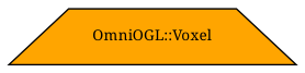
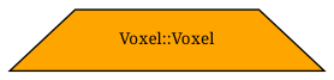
  digraph {
    rankdir=LR
    fontname="Noto Serif"
-   n1 [color=black fillcolor=orange fontname="Noto Serif" fontsize=10 height=0.2 label="OmniOGL::Voxel" shape=trapezium style=filled width=0.4]
+   n1 [color=black fillcolor=orange fontname="Noto Serif" fontsize=10 height=0.2 label="Voxel::Voxel" shape=trapezium style=filled width=0.4]
  }
